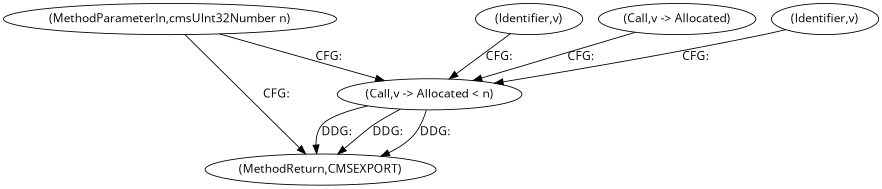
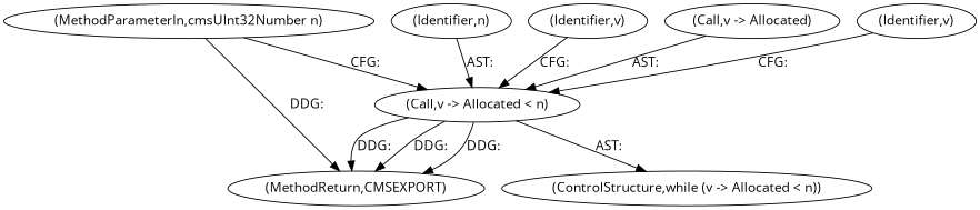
  digraph {
    fontname="Open Sans"
    node [fontname="Open Sans"]
    edge [fontname="Open Sans"]
    n1 [label="(Call,v -> Allocated < n)"]
    n2 [label="(MethodReturn,CMSEXPORT)"]
+   n3 [label="(ControlStructure,while (v -> Allocated < n))"]
+   n4 [label="(Identifier,n)"]
    n5 [label="(MethodParameterIn,cmsUInt32Number n)"]
    n6 [label="(Identifier,v)"]
    n7 [label="(Call,v -> Allocated)"]
    n8 [label="(Identifier,v)"]
    n1 -> n2 [label="DDG: "]
    n1 -> n2 [label="DDG: "]
    n1 -> n2 [label="DDG: "]
+   n1 -> n3 [label="AST: "]
+   n4 -> n1 [label="AST: "]
    n5 -> n1 [label="CFG: "]
-   n5 -> n2 [label="CFG: "]
+   n5 -> n2 [label="DDG: "]
    n6 -> n1 [label="CFG: "]
-   n7 -> n1 [label="CFG: "]
+   n7 -> n1 [label="AST: "]
    n8 -> n1 [label="CFG: "]
  }
